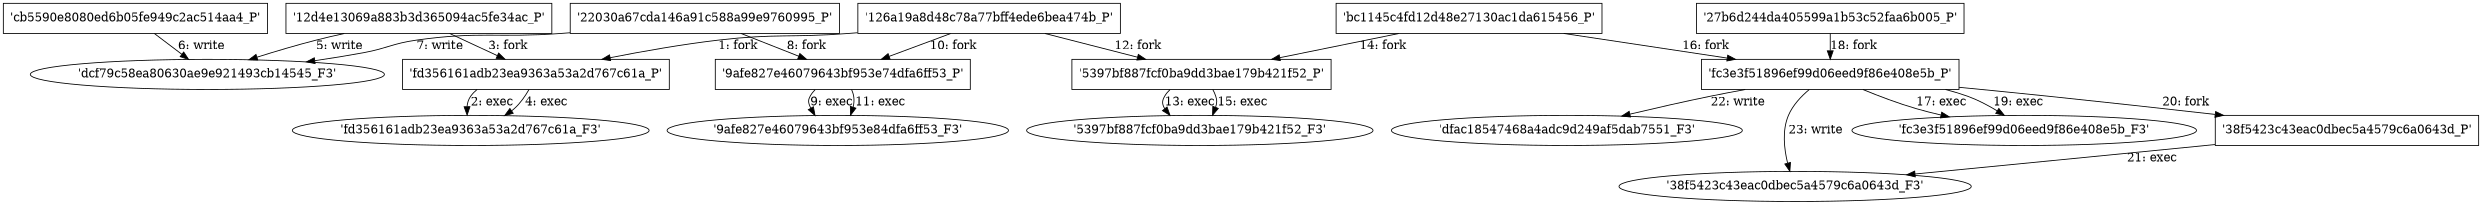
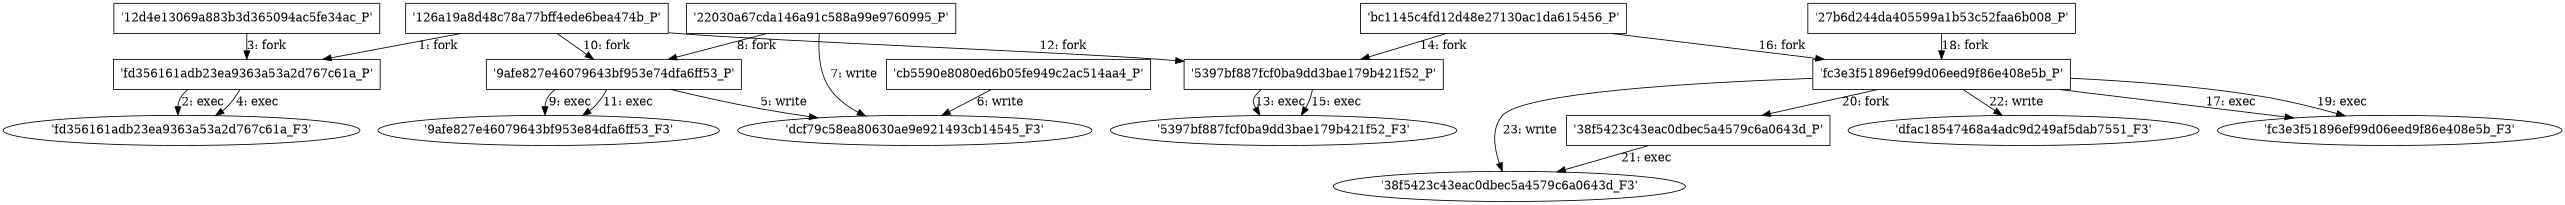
  digraph {
    engine=neato
    fixedsize=false
    fontsize=10
    nodesep=0.3
    rankdir=TB
    ranksep=0
    splines=true
    node [node_type=Process shape=box]
    "'126a19a8d48c78a77bff4ede6bea474b_P'"
    "'fd356161adb23ea9363a53a2d767c61a_P'"
    n3 [label="'9afe827e46079643bf953e74dfa6ff53_P'"]
    "'5397bf887fcf0ba9dd3bae179b421f52_P'"
    "'fd356161adb23ea9363a53a2d767c61a_F3'" [node_type=File shape=ellipse]
    "'9afe827e46079643bf953e84dfa6ff53_F3'" [node_type=File shape=ellipse]
    "'5397bf887fcf0ba9dd3bae179b421f52_F3'" [node_type=File shape=ellipse]
    "'12d4e13069a883b3d365094ac5fe34ac_P'"
    "'dcf79c58ea80630ae9e921493cb14545_F3'" [node_type=file shape=ellipse]
    "'cb5590e8080ed6b05fe949c2ac514aa4_P'"
    "'22030a67cda146a91c588a99e9760995_P'"
    "'bc1145c4fd12d48e27130ac1da615456_P'"
    "'fc3e3f51896ef99d06eed9f86e408e5b_P'"
    "'fc3e3f51896ef99d06eed9f86e408e5b_F3'" [node_type=File shape=ellipse]
    "'38f5423c43eac0dbec5a4579c6a0643d_F3'" [node_type=file shape=ellipse]
    "'dfac18547468a4adc9d249af5dab7551_F3'" [node_type=file shape=ellipse]
    "'38f5423c43eac0dbec5a4579c6a0643d_P'"
-   "'27b6d244da405599a1b53c52faa6b005_P'"
+   "'27b6d244da405599a1b53c52faa6b005_P'" [label="'27b6d244da405599a1b53c52faa6b008_P'"]
    "'126a19a8d48c78a77bff4ede6bea474b_P'" -> "'fd356161adb23ea9363a53a2d767c61a_P'" [label="1: fork"]
    "'126a19a8d48c78a77bff4ede6bea474b_P'" -> n3 [label="10: fork"]
    "'126a19a8d48c78a77bff4ede6bea474b_P'" -> "'5397bf887fcf0ba9dd3bae179b421f52_P'" [label="12: fork"]
    "'fd356161adb23ea9363a53a2d767c61a_P'" -> "'fd356161adb23ea9363a53a2d767c61a_F3'" [label="2: exec"]
    "'fd356161adb23ea9363a53a2d767c61a_P'" -> "'fd356161adb23ea9363a53a2d767c61a_F3'" [label="4: exec"]
    n3 -> "'9afe827e46079643bf953e84dfa6ff53_F3'" [label="9: exec"]
    n3 -> "'9afe827e46079643bf953e84dfa6ff53_F3'" [label="11: exec"]
    "'5397bf887fcf0ba9dd3bae179b421f52_P'" -> "'5397bf887fcf0ba9dd3bae179b421f52_F3'" [label="13: exec"]
    "'5397bf887fcf0ba9dd3bae179b421f52_P'" -> "'5397bf887fcf0ba9dd3bae179b421f52_F3'" [label="15: exec"]
    "'12d4e13069a883b3d365094ac5fe34ac_P'" -> "'fd356161adb23ea9363a53a2d767c61a_P'" [label="3: fork"]
-   "'12d4e13069a883b3d365094ac5fe34ac_P'" -> "'dcf79c58ea80630ae9e921493cb14545_F3'" [label="5: write"]
+   n3 -> "'dcf79c58ea80630ae9e921493cb14545_F3'" [label="5: write"]
    "'cb5590e8080ed6b05fe949c2ac514aa4_P'" -> "'dcf79c58ea80630ae9e921493cb14545_F3'" [label="6: write"]
    "'22030a67cda146a91c588a99e9760995_P'" -> n3 [label="8: fork"]
    "'22030a67cda146a91c588a99e9760995_P'" -> "'dcf79c58ea80630ae9e921493cb14545_F3'" [label="7: write"]
    "'bc1145c4fd12d48e27130ac1da615456_P'" -> "'5397bf887fcf0ba9dd3bae179b421f52_P'" [label="14: fork"]
    "'bc1145c4fd12d48e27130ac1da615456_P'" -> "'fc3e3f51896ef99d06eed9f86e408e5b_P'" [label="16: fork"]
    "'fc3e3f51896ef99d06eed9f86e408e5b_P'" -> "'fc3e3f51896ef99d06eed9f86e408e5b_F3'" [label="17: exec"]
    "'fc3e3f51896ef99d06eed9f86e408e5b_P'" -> "'fc3e3f51896ef99d06eed9f86e408e5b_F3'" [label="19: exec"]
    "'fc3e3f51896ef99d06eed9f86e408e5b_P'" -> "'38f5423c43eac0dbec5a4579c6a0643d_F3'" [label="23: write"]
    "'fc3e3f51896ef99d06eed9f86e408e5b_P'" -> "'dfac18547468a4adc9d249af5dab7551_F3'" [label="22: write"]
    "'fc3e3f51896ef99d06eed9f86e408e5b_P'" -> "'38f5423c43eac0dbec5a4579c6a0643d_P'" [label="20: fork"]
    "'38f5423c43eac0dbec5a4579c6a0643d_P'" -> "'38f5423c43eac0dbec5a4579c6a0643d_F3'" [label="21: exec"]
    "'27b6d244da405599a1b53c52faa6b005_P'" -> "'fc3e3f51896ef99d06eed9f86e408e5b_P'" [label="18: fork"]
  }
